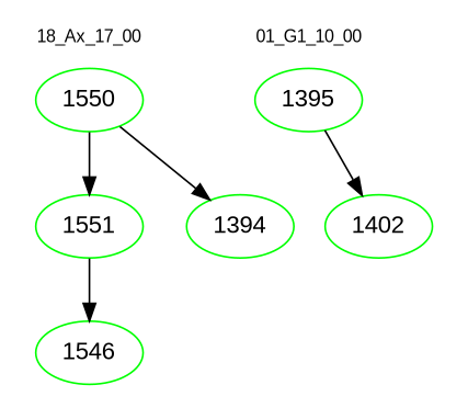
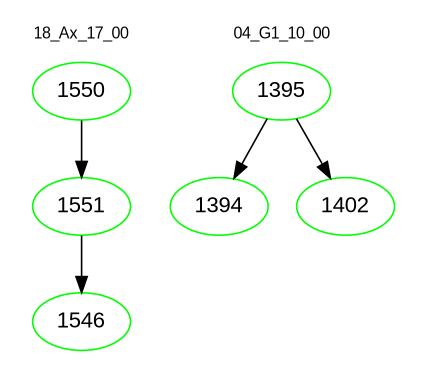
  digraph {
    fontname="Liberation Sans"
    node [color=green fontname="Liberation Sans"]
    edge [color=black fontname="Liberation Sans"]
    n1 [label=1551]
    n2 [label=1546]
    n3 [label=1550]
    n4 [label=1395]
    n5 [label=1394]
    n6 [label=1402]
    subgraph cluster_1 {
      color=white
      fontsize=10
      label="18_Ax_17_00"
      n1
      n2
      n3
    }
    subgraph cluster_2 {
      color=white
      fontsize=10
-     label="01_G1_10_00"
+     label="04_G1_10_00"
      n4
      n5
      n6
    }
    n1 -> n2
    n3 -> n1
-   n3 -> n5
+   n4 -> n5
    n4 -> n6
  }
